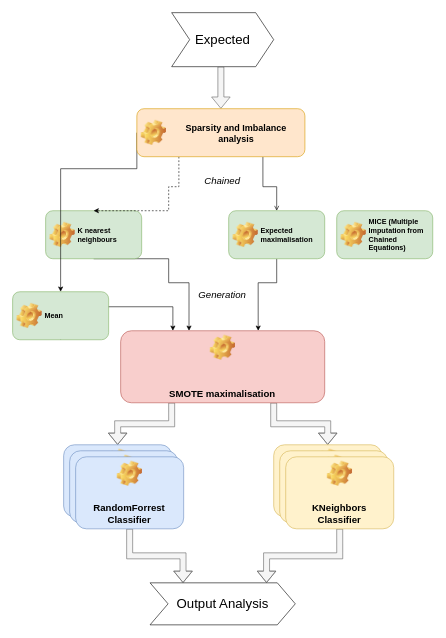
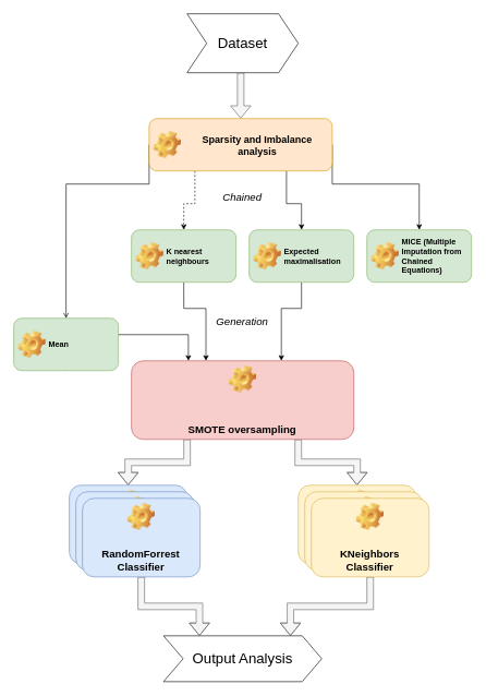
  <mxCell id="0" />
  <mxCell id="1" parent="0" />
  <mxCell id="2" style="edgeStyle=orthogonalEdgeStyle;rounded=0;orthogonalLoop=1;jettySize=auto;html=1;exitX=0.5;exitY=1;exitDx=0;exitDy=0;" edge="1" parent="1" source="3" target="11"><mxGeometry relative="1" as="geometry"><Array as="points"><mxPoint x="100.47" y="510.59" /><mxPoint x="287.47" y="510.59" /></Array></mxGeometry></mxCell>
  <mxCell id="3" value="Mean" style="label;whiteSpace=wrap;html=1;image=img/clipart/Gear_128x128.png;fillColor=#d5e8d4;strokeColor=#82b366;" vertex="1" parent="1"><mxGeometry x="20.47" y="485.59" width="160" height="80" as="geometry" /></mxCell>
  <mxCell id="4" style="edgeStyle=orthogonalEdgeStyle;rounded=0;orthogonalLoop=1;jettySize=auto;html=1;exitX=0.5;exitY=1;exitDx=0;exitDy=0;entryX=0.335;entryY=0;entryDx=0;entryDy=0;entryPerimeter=0;" edge="1" parent="1" source="5" target="11"><mxGeometry relative="1" as="geometry"><Array as="points"><mxPoint x="280.47" y="470.59" /><mxPoint x="314.47" y="470.59" /></Array></mxGeometry></mxCell>
- <mxCell id="5" value="K nearest neighbours" style="label;whiteSpace=wrap;html=1;image=img/clipart/Gear_128x128.png;fillColor=#d5e8d4;strokeColor=#82b366;" vertex="1" parent="1"><mxGeometry x="75.47" y="350.59" width="160" height="80" as="geometry" /></mxCell>
+ <mxCell id="5" value="K nearest neighbours" style="label;whiteSpace=wrap;html=1;image=img/clipart/Gear_128x128.png;fillColor=#d5e8d4;strokeColor=#82b366;" vertex="1" parent="1"><mxGeometry x="200.47" y="350.59" width="160" height="80" as="geometry" /></mxCell>
  <mxCell id="6" style="edgeStyle=orthogonalEdgeStyle;rounded=0;orthogonalLoop=1;jettySize=auto;html=1;exitX=0.5;exitY=1;exitDx=0;exitDy=0;entryX=0.674;entryY=0;entryDx=0;entryDy=0;entryPerimeter=0;" edge="1" parent="1" source="7" target="11"><mxGeometry relative="1" as="geometry"><Array as="points"><mxPoint x="460.47" y="470.59" /><mxPoint x="429.47" y="470.59" /></Array></mxGeometry></mxCell>
  <mxCell id="7" value="Expected maximalisation" style="label;whiteSpace=wrap;html=1;image=img/clipart/Gear_128x128.png;fillColor=#d5e8d4;strokeColor=#82b366;" vertex="1" parent="1"><mxGeometry x="380.47" y="350.59" width="160" height="80" as="geometry" /></mxCell>
  <mxCell id="8" value="MICE (Multiple Imputation from Chained Equations)" style="label;whiteSpace=wrap;html=1;image=img/clipart/Gear_128x128.png;fillColor=#d5e8d4;strokeColor=#82b366;" vertex="1" parent="1"><mxGeometry x="560.47" y="350.59" width="160" height="80" as="geometry" /></mxCell>
  <mxCell id="9" style="edgeStyle=orthogonalEdgeStyle;rounded=0;orthogonalLoop=1;jettySize=auto;html=1;exitX=0.25;exitY=1;exitDx=0;exitDy=0;entryX=0.5;entryY=0;entryDx=0;entryDy=0;shape=flexArrow;fillColor=#f5f5f5;strokeColor=#666666;" edge="1" parent="1" source="11" target="12"><mxGeometry relative="1" as="geometry" /></mxCell>
  <mxCell id="10" style="edgeStyle=orthogonalEdgeStyle;rounded=0;orthogonalLoop=1;jettySize=auto;html=1;exitX=0.75;exitY=1;exitDx=0;exitDy=0;entryX=0.5;entryY=0;entryDx=0;entryDy=0;shape=flexArrow;fillColor=#f5f5f5;strokeColor=#666666;" edge="1" parent="1" source="11" target="13"><mxGeometry relative="1" as="geometry" /></mxCell>
- <mxCell id="11" value="&lt;div style=&quot;font-size: 16px&quot;&gt;&lt;font style=&quot;font-size: 16px&quot;&gt;SMOTE maximalisation&lt;/font&gt;&lt;/div&gt;" style="label;whiteSpace=wrap;html=1;align=center;verticalAlign=bottom;spacingLeft=0;spacingBottom=4;imageAlign=center;imageVerticalAlign=top;image=img/clipart/Gear_128x128.png;fillColor=#f8cecc;strokeColor=#b85450;" vertex="1" parent="1"><mxGeometry x="200.47" y="550.59" width="340" height="120" as="geometry" /></mxCell>
+ <mxCell id="11" value="&lt;div style=&quot;font-size: 16px&quot;&gt;&lt;font style=&quot;font-size: 16px&quot;&gt;SMOTE oversampling&lt;/font&gt;&lt;/div&gt;" style="label;whiteSpace=wrap;html=1;align=center;verticalAlign=bottom;spacingLeft=0;spacingBottom=4;imageAlign=center;imageVerticalAlign=top;image=img/clipart/Gear_128x128.png;fillColor=#f8cecc;strokeColor=#b85450;" vertex="1" parent="1"><mxGeometry x="200.47" y="550.59" width="340" height="120" as="geometry" /></mxCell>
  <mxCell id="12" value="&lt;div style=&quot;font-size: 16px&quot;&gt;&lt;font style=&quot;font-size: 16px&quot;&gt;RandomForrest&lt;/font&gt;&lt;/div&gt;&lt;div style=&quot;font-size: 16px&quot;&gt;&lt;font style=&quot;font-size: 16px&quot;&gt;Classifier&lt;br&gt;&lt;/font&gt;&lt;/div&gt;" style="label;whiteSpace=wrap;html=1;align=center;verticalAlign=bottom;spacingLeft=0;spacingBottom=4;imageAlign=center;imageVerticalAlign=top;image=img/clipart/Gear_128x128.png;fillColor=#dae8fc;strokeColor=#6c8ebf;" vertex="1" parent="1"><mxGeometry x="105.47" y="740.59" width="180" height="120" as="geometry" /></mxCell>
  <mxCell id="13" value="&lt;div style=&quot;font-size: 16px&quot;&gt;&lt;font style=&quot;font-size: 16px&quot;&gt;KNeighbors&lt;/font&gt;&lt;/div&gt;&lt;div style=&quot;font-size: 16px&quot;&gt;&lt;font style=&quot;font-size: 16px&quot;&gt;Classifier&lt;/font&gt;&lt;/div&gt;" style="label;whiteSpace=wrap;html=1;align=center;verticalAlign=bottom;spacingLeft=0;spacingBottom=4;imageAlign=center;imageVerticalAlign=top;image=img/clipart/Gear_128x128.png;fillColor=#fff2cc;strokeColor=#d6b656;" vertex="1" parent="1"><mxGeometry x="455.47" y="740.59" width="180" height="120" as="geometry" /></mxCell>
  <mxCell id="14" value="&lt;div style=&quot;font-size: 16px&quot;&gt;&lt;font style=&quot;font-size: 16px&quot;&gt;RandomForrest&lt;/font&gt;&lt;/div&gt;&lt;div style=&quot;font-size: 16px&quot;&gt;&lt;font style=&quot;font-size: 16px&quot;&gt;Classifier&lt;br&gt;&lt;/font&gt;&lt;/div&gt;" style="label;whiteSpace=wrap;html=1;align=center;verticalAlign=bottom;spacingLeft=0;spacingBottom=4;imageAlign=center;imageVerticalAlign=top;image=img/clipart/Gear_128x128.png;fillColor=#dae8fc;strokeColor=#6c8ebf;" vertex="1" parent="1"><mxGeometry x="115.47" y="750.59" width="180" height="120" as="geometry" /></mxCell>
  <mxCell id="15" style="edgeStyle=orthogonalEdgeStyle;shape=flexArrow;rounded=0;orthogonalLoop=1;jettySize=auto;html=1;exitX=0.5;exitY=1;exitDx=0;exitDy=0;entryX=0.227;entryY=0;entryDx=0;entryDy=0;entryPerimeter=0;fillColor=#f5f5f5;strokeColor=#666666;" edge="1" parent="1" source="16" target="20"><mxGeometry relative="1" as="geometry" /></mxCell>
  <mxCell id="16" value="&lt;div style=&quot;font-size: 16px&quot;&gt;&lt;font style=&quot;font-size: 16px&quot;&gt;RandomForrest&lt;/font&gt;&lt;/div&gt;&lt;div style=&quot;font-size: 16px&quot;&gt;&lt;font style=&quot;font-size: 16px&quot;&gt;Classifier&lt;br&gt;&lt;/font&gt;&lt;/div&gt;" style="label;whiteSpace=wrap;html=1;align=center;verticalAlign=bottom;spacingLeft=0;spacingBottom=4;imageAlign=center;imageVerticalAlign=top;image=img/clipart/Gear_128x128.png;fillColor=#dae8fc;strokeColor=#6c8ebf;" vertex="1" parent="1"><mxGeometry x="125.47" y="760.59" width="180" height="120" as="geometry" /></mxCell>
  <mxCell id="17" value="&lt;div style=&quot;font-size: 16px&quot;&gt;&lt;font style=&quot;font-size: 16px&quot;&gt;KNeighbors&lt;/font&gt;&lt;/div&gt;&lt;div style=&quot;font-size: 16px&quot;&gt;&lt;font style=&quot;font-size: 16px&quot;&gt;Classifier&lt;/font&gt;&lt;/div&gt;" style="label;whiteSpace=wrap;html=1;align=center;verticalAlign=bottom;spacingLeft=0;spacingBottom=4;imageAlign=center;imageVerticalAlign=top;image=img/clipart/Gear_128x128.png;fillColor=#fff2cc;strokeColor=#d6b656;" vertex="1" parent="1"><mxGeometry x="465.47" y="750.59" width="180" height="120" as="geometry" /></mxCell>
  <mxCell id="18" style="edgeStyle=orthogonalEdgeStyle;shape=flexArrow;rounded=0;orthogonalLoop=1;jettySize=auto;html=1;exitX=0.5;exitY=1;exitDx=0;exitDy=0;entryX=0.802;entryY=0;entryDx=0;entryDy=0;entryPerimeter=0;fillColor=#f5f5f5;strokeColor=#666666;" edge="1" parent="1" source="19" target="20"><mxGeometry relative="1" as="geometry" /></mxCell>
  <mxCell id="19" value="&lt;div style=&quot;font-size: 16px&quot;&gt;&lt;font style=&quot;font-size: 16px&quot;&gt;KNeighbors&lt;/font&gt;&lt;/div&gt;&lt;div style=&quot;font-size: 16px&quot;&gt;&lt;font style=&quot;font-size: 16px&quot;&gt;Classifier&lt;/font&gt;&lt;/div&gt;" style="label;whiteSpace=wrap;html=1;align=center;verticalAlign=bottom;spacingLeft=0;spacingBottom=4;imageAlign=center;imageVerticalAlign=top;image=img/clipart/Gear_128x128.png;fillColor=#fff2cc;strokeColor=#d6b656;" vertex="1" parent="1"><mxGeometry x="475.47" y="760.59" width="180" height="120" as="geometry" /></mxCell>
  <mxCell id="20" value="&lt;div style=&quot;font-size: 22px&quot;&gt;&lt;font style=&quot;font-size: 22px&quot;&gt;Output Analysis&lt;/font&gt;&lt;/div&gt;" style="html=1;shadow=0;dashed=0;align=center;verticalAlign=middle;shape=mxgraph.arrows2.arrow;dy=0;dx=30;notch=30;" vertex="1" parent="1"><mxGeometry x="249.47" y="970.59" width="242" height="70" as="geometry" /></mxCell>
  <mxCell id="21" value="Chained" style="text;html=1;strokeColor=none;fillColor=none;align=center;verticalAlign=middle;whiteSpace=wrap;rounded=0;fontSize=16;fontStyle=2" vertex="1" parent="1"><mxGeometry x="350.47" y="290.59" width="40" height="20" as="geometry" /></mxCell>
  <mxCell id="22" value="&lt;div&gt;Generation&lt;/div&gt;" style="text;html=1;strokeColor=none;fillColor=none;align=center;verticalAlign=middle;whiteSpace=wrap;rounded=0;fontSize=16;fontStyle=2" vertex="1" parent="1"><mxGeometry x="350.47" y="480.59" width="40" height="20" as="geometry" /></mxCell>
  <mxCell id="23" style="edgeStyle=orthogonalEdgeStyle;shape=flexArrow;rounded=0;orthogonalLoop=1;jettySize=auto;html=1;fontSize=16;fillColor=#f5f5f5;strokeColor=#666666;" edge="1" parent="1" target="29"><mxGeometry relative="1" as="geometry"><mxPoint x="367.47" y="110.59" as="sourcePoint" /><Array as="points"><mxPoint x="367.47" y="110.59" /></Array></mxGeometry></mxCell>
- <mxCell id="24" value="&lt;div&gt;&lt;font style=&quot;font-size: 22px&quot;&gt;Expected&lt;/font&gt;&lt;/div&gt;" style="html=1;shadow=0;dashed=0;align=center;verticalAlign=middle;shape=mxgraph.arrows2.arrow;dy=0;dx=30;notch=30;" vertex="1" parent="1"><mxGeometry x="285.47" y="20.59" width="170" height="90" as="geometry" /></mxCell>
- <mxCell id="25" style="edgeStyle=orthogonalEdgeStyle;rounded=0;orthogonalLoop=1;jettySize=auto;html=1;exitX=0.75;exitY=1;exitDx=0;exitDy=0;entryX=0.5;entryY=0;entryDx=0;entryDy=0;fontSize=16;endArrow=open;" edge="1" parent="1" source="29" target="7"><mxGeometry relative="1" as="geometry"><Array as="points"><mxPoint x="437.47" y="310.59" /><mxPoint x="460.47" y="310.59" /></Array></mxGeometry></mxCell>
+ <mxCell id="24" value="&lt;div&gt;&lt;font style=&quot;font-size: 22px&quot;&gt;Dataset&lt;/font&gt;&lt;/div&gt;" style="html=1;shadow=0;dashed=0;align=center;verticalAlign=middle;shape=mxgraph.arrows2.arrow;dy=0;dx=30;notch=30;" vertex="1" parent="1"><mxGeometry x="285.47" y="20.59" width="170" height="90" as="geometry" /></mxCell>
+ <mxCell id="25" style="edgeStyle=orthogonalEdgeStyle;rounded=0;orthogonalLoop=1;jettySize=auto;html=1;exitX=0.75;exitY=1;exitDx=0;exitDy=0;entryX=0.5;entryY=0;entryDx=0;entryDy=0;fontSize=16;" edge="1" parent="1" source="29" target="7"><mxGeometry relative="1" as="geometry"><Array as="points"><mxPoint x="437.47" y="310.59" /><mxPoint x="460.47" y="310.59" /></Array></mxGeometry></mxCell>
  <mxCell id="26" style="edgeStyle=orthogonalEdgeStyle;rounded=0;orthogonalLoop=1;jettySize=auto;html=1;exitX=0.25;exitY=1;exitDx=0;exitDy=0;entryX=0.5;entryY=0;entryDx=0;entryDy=0;fontSize=16;dashed=1;" edge="1" parent="1" source="29" target="5"><mxGeometry relative="1" as="geometry"><Array as="points"><mxPoint x="297.47" y="310.59" /><mxPoint x="280.47" y="310.59" /></Array></mxGeometry></mxCell>
- <mxCell id="27" style="edgeStyle=orthogonalEdgeStyle;rounded=0;orthogonalLoop=1;jettySize=auto;html=1;exitX=0;exitY=0.5;exitDx=0;exitDy=0;entryX=0.5;entryY=0;entryDx=0;entryDy=0;fontSize=16;" edge="1" parent="1" source="29" target="3"><mxGeometry relative="1" as="geometry"><Array as="points"><mxPoint x="227.47" y="280.59" /><mxPoint x="100.47" y="280.59" /></Array></mxGeometry></mxCell>
+ <mxCell id="27" style="edgeStyle=orthogonalEdgeStyle;rounded=0;orthogonalLoop=1;jettySize=auto;html=1;exitX=0;exitY=0.5;exitDx=0;exitDy=0;entryX=0.5;entryY=0;entryDx=0;entryDy=0;fontSize=16;endArrow=open;" edge="1" parent="1" source="29" target="3"><mxGeometry relative="1" as="geometry"><Array as="points"><mxPoint x="227.47" y="280.59" /><mxPoint x="100.47" y="280.59" /></Array></mxGeometry></mxCell>
+ <mxCell id="28" style="edgeStyle=orthogonalEdgeStyle;rounded=0;orthogonalLoop=1;jettySize=auto;html=1;exitX=1;exitY=0.5;exitDx=0;exitDy=0;entryX=0.5;entryY=0;entryDx=0;entryDy=0;fontSize=16;" edge="1" parent="1" source="29" target="8"><mxGeometry relative="1" as="geometry"><Array as="points"><mxPoint x="507.47" y="280.59" /><mxPoint x="640.47" y="280.59" /></Array></mxGeometry></mxCell>
  <mxCell id="29" value="&lt;div align=&quot;center&quot;&gt;&lt;font style=&quot;font-size: 15px&quot;&gt;Sparsity and Imbalance analysis&lt;/font&gt;&lt;br&gt;&lt;/div&gt;" style="label;whiteSpace=wrap;html=1;image=img/clipart/Gear_128x128.png;fillColor=#ffe6cc;strokeColor=#d79b00;align=center;" vertex="1" parent="1"><mxGeometry x="227.47" y="180.59" width="280" height="80" as="geometry" /></mxCell>
